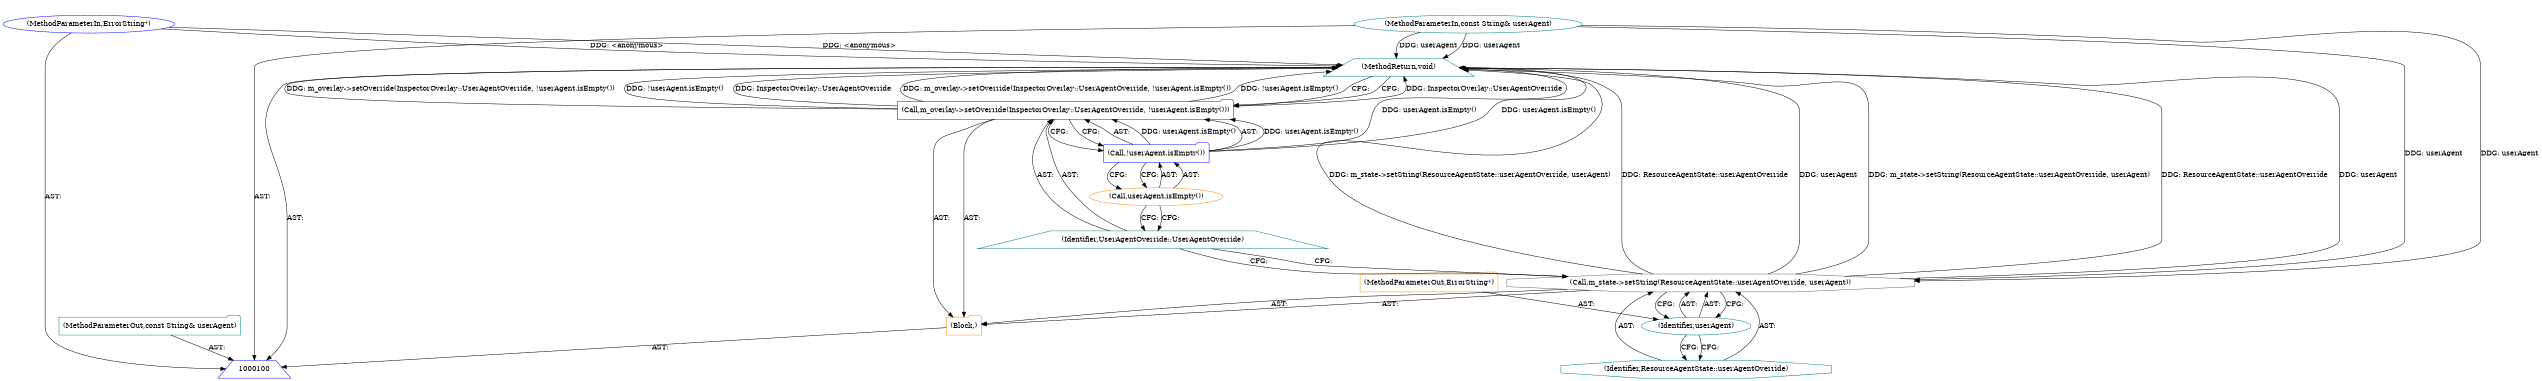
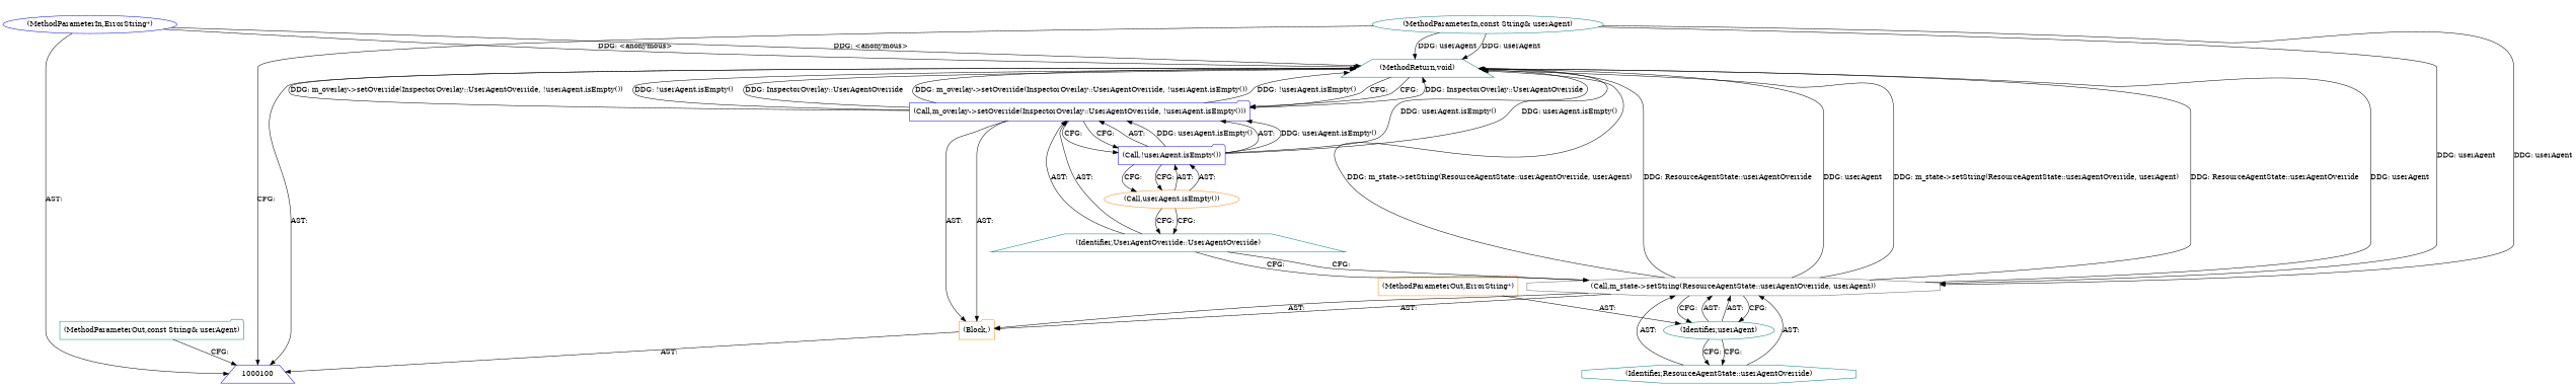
  digraph {
    node [color=teal shape=folder]
    n1 [label="(MethodReturn,void)" shape=trapezium]
    n2 [color=blue label="(Call,m_overlay->setOverride(InspectorOverlay::UserAgentOverride, !userAgent.isEmpty()))"]
    1000100 [color=blue shape=trapezium]
    n4 [color=darkorange label="(Block,)"]
    n5 [color=blue label="(Call,!userAgent.isEmpty())"]
    n6 [color=blue label="(MethodParameterIn,ErrorString*)" shape=ellipse]
    n7 [color=darkorange label="(MethodParameterOut,ErrorString*)"]
    n8 [label="(Identifier,userAgent)" shape=ellipse]
    n9 [label="(MethodParameterIn,const String& userAgent)" shape=ellipse]
    n10 [color=gray40 label="(Call,m_state->setString(ResourceAgentState::userAgentOverride, userAgent))" shape=octagon]
    n11 [label="(MethodParameterOut,const String& userAgent)"]
    n12 [label="(Identifier,ResourceAgentState::userAgentOverride)" shape=octagon]
    n13 [label="(Identifier,UserAgentOverride::UserAgentOverride)" shape=trapezium]
    n14 [color=darkorange label="(Call,userAgent.isEmpty())" shape=ellipse]
    n1 -> n2 [label="CFG: "]
    n1 -> n2 [label="CFG: "]
    n1 -> 1000100 [label="AST: "]
    n2 -> n1 [label="DDG: InspectorOverlay::UserAgentOverride"]
    n2 -> n1 [label="DDG: m_overlay->setOverride(InspectorOverlay::UserAgentOverride, !userAgent.isEmpty())"]
    n2 -> n1 [label="DDG: !userAgent.isEmpty()"]
    n2 -> n1 [label="DDG: InspectorOverlay::UserAgentOverride"]
    n2 -> n1 [label="DDG: m_overlay->setOverride(InspectorOverlay::UserAgentOverride, !userAgent.isEmpty())"]
    n2 -> n1 [label="DDG: !userAgent.isEmpty()"]
    n2 -> n4 [label="AST: "]
    n2 -> n4 [label="AST: "]
    n2 -> n5 [label="CFG: "]
    n2 -> n5 [label="CFG: "]
    n4 -> 1000100 [label="AST: "]
    n5 -> n1 [label="DDG: userAgent.isEmpty()"]
    n5 -> n1 [label="DDG: userAgent.isEmpty()"]
    n5 -> n2 [label="AST: "]
    n5 -> n2 [label="DDG: userAgent.isEmpty()"]
    n5 -> n2 [label="AST: "]
    n5 -> n2 [label="DDG: userAgent.isEmpty()"]
    n5 -> n14 [label="CFG: "]
    n5 -> n14 [label="CFG: "]
    n6 -> n1 [label="DDG: <anonymous>"]
    n6 -> n1 [label="DDG: <anonymous>"]
    n6 -> 1000100 [label="AST: "]
    n7 -> n8 [label="AST: "]
    n8 -> n10 [label="AST: "]
    n8 -> n10 [label="AST: "]
    n8 -> n12 [label="CFG: "]
    n8 -> n12 [label="CFG: "]
    n9 -> n1 [label="DDG: userAgent"]
    n9 -> n1 [label="DDG: userAgent"]
-   n9 -> 1000100 [label="AST: "]
+   n9 -> 1000100 [label="CFG: "]
    n9 -> n10 [label="DDG: userAgent"]
    n9 -> n10 [label="DDG: userAgent"]
    n10 -> n1 [label="DDG: m_state->setString(ResourceAgentState::userAgentOverride, userAgent)"]
    n10 -> n1 [label="DDG: ResourceAgentState::userAgentOverride"]
    n10 -> n1 [label="DDG: userAgent"]
    n10 -> n1 [label="DDG: m_state->setString(ResourceAgentState::userAgentOverride, userAgent)"]
    n10 -> n1 [label="DDG: ResourceAgentState::userAgentOverride"]
    n10 -> n1 [label="DDG: userAgent"]
    n10 -> n4 [label="AST: "]
    n10 -> n4 [label="AST: "]
    n10 -> n8 [label="CFG: "]
    n10 -> n8 [label="CFG: "]
-   n11 -> 1000100 [label="AST: "]
+   n11 -> 1000100 [label="CFG: "]
    n12 -> n10 [label="AST: "]
    n12 -> n10 [label="AST: "]
    n13 -> n2 [label="AST: "]
    n13 -> n2 [label="AST: "]
    n13 -> n10 [label="CFG: "]
    n13 -> n10 [label="CFG: "]
    n14 -> n5 [label="AST: "]
    n14 -> n5 [label="AST: "]
    n14 -> n13 [label="CFG: "]
    n14 -> n13 [label="CFG: "]
  }
